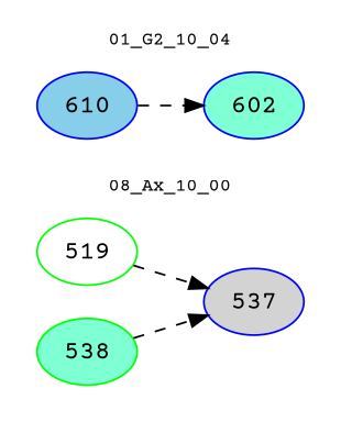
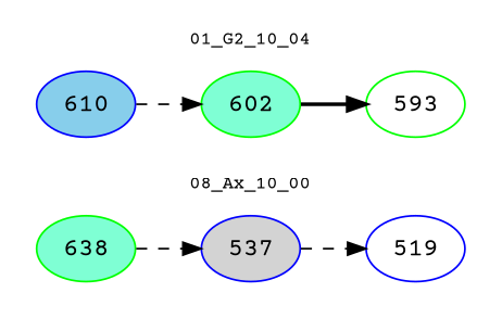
  digraph {
    fontname="Courier Prime"
    rankdir=LR
    node [color=blue fillcolor=white fontname="Courier Prime" style=filled]
    edge [color=black fontname="Courier Prime" style=dashed]
    n1 [fillcolor=lightgrey label=537]
-   n2 [color=green label=519]
-   n3 [color=green fillcolor=aquamarine label=538]
-   n4 [fillcolor=aquamarine label=602]
+   n2 [label=519]
+   n3 [color=green fillcolor=aquamarine label=638]
+   n4 [color=green fillcolor=aquamarine label=602]
+   n5 [color=green label=593]
    n6 [fillcolor=skyblue label=610]
    subgraph cluster_1 {
      color=white
      fontsize=10
      label="08_Ax_10_00"
      n1
      n2
      n3
    }
    subgraph cluster_2 {
      color=white
      fontsize=10
      label="01_G2_10_04"
      n4
+     n5
      n6
    }
-   n2 -> n1
+   n1 -> n2
    n3 -> n1
+   n4 -> n5 [style=bold]
    n6 -> n4
  }
